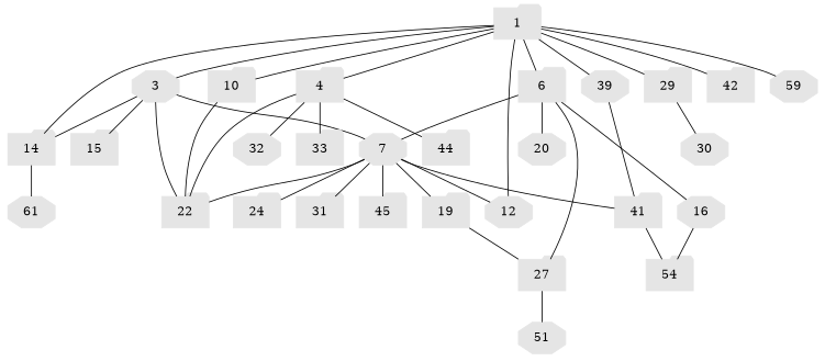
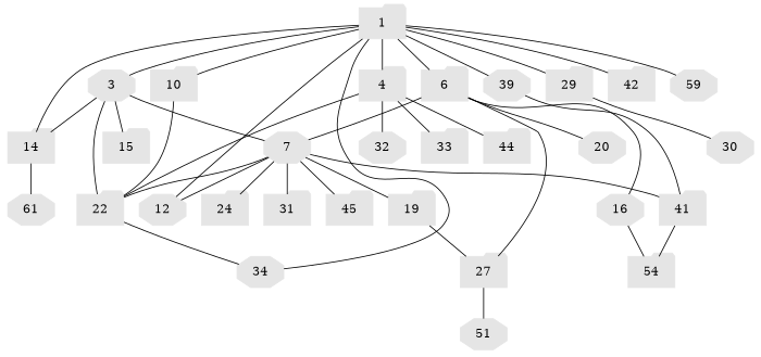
  graph {
    node [color=gray90 shape=folder style=filled]
    1 [super="+18+2"]
    3 [shape=octagon super="+11"]
    4 [super="+23+5"]
    6 [super="+8"]
    10
    12 [shape=octagon super="+52+37"]
    14 [super="+35"]
    29
+   34 [shape=octagon super="+56"]
    39 [shape=octagon]
    42
    59 [shape=octagon]
    7 [shape=octagon super="+13"]
    15
    22 [super="+25+53"]
    32 [shape=octagon]
    33 [super="+55"]
    44
    16 [shape=octagon]
    20 [shape=octagon]
    27
    61 [shape=octagon]
    30 [shape=octagon super="+47"]
    41
    19
    24
    31
    45
    54
    51 [shape=octagon]
    1 -- 3
    1 -- 4
    1 -- 6
    1 -- 10
    1 -- 12
    1 -- 14
    1 -- 29
+   1 -- 34
    1 -- 39
    1 -- 42
    1 -- 59
    3 -- 14
    3 -- 7 [weight=2]
    3 -- 15
    3 -- 22
    4 -- 22
    4 -- 32
    4 -- 33
    4 -- 44
    6 -- 7
    6 -- 16
    6 -- 20
    6 -- 27
    10 -- 22
    14 -- 61
    29 -- 30
    39 -- 41
    7 -- 12
    7 -- 22
    7 -- 41
    7 -- 19
    7 -- 24
    7 -- 31
    7 -- 45
+   22 -- 34
    16 -- 54
    27 -- 51
    41 -- 54
    19 -- 27
  }
